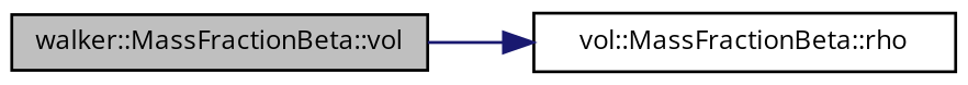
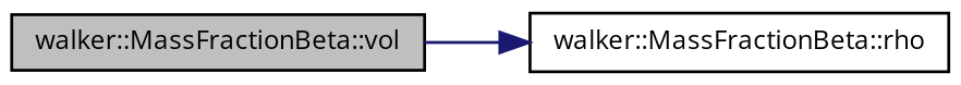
  digraph {
    rankdir=LR
    fontname="Open Sans"
    node [color=black fontname="Open Sans" fontsize=9 shape=record]
    n1 [fillcolor=grey75 fontcolor=black height=0.2 label="walker::MassFractionBeta::vol" style=filled width=0.4]
-   n2 [height=0.2 label="vol::MassFractionBeta::rho" width=0.4]
+   n2 [height=0.2 label="walker::MassFractionBeta::rho" width=0.4]
    n1 -> n2 [color=midnightblue fontname="Open Sans" fontsize=9 labelfontname="sans-serif" labelfontsize=9 style=solid]
  }
